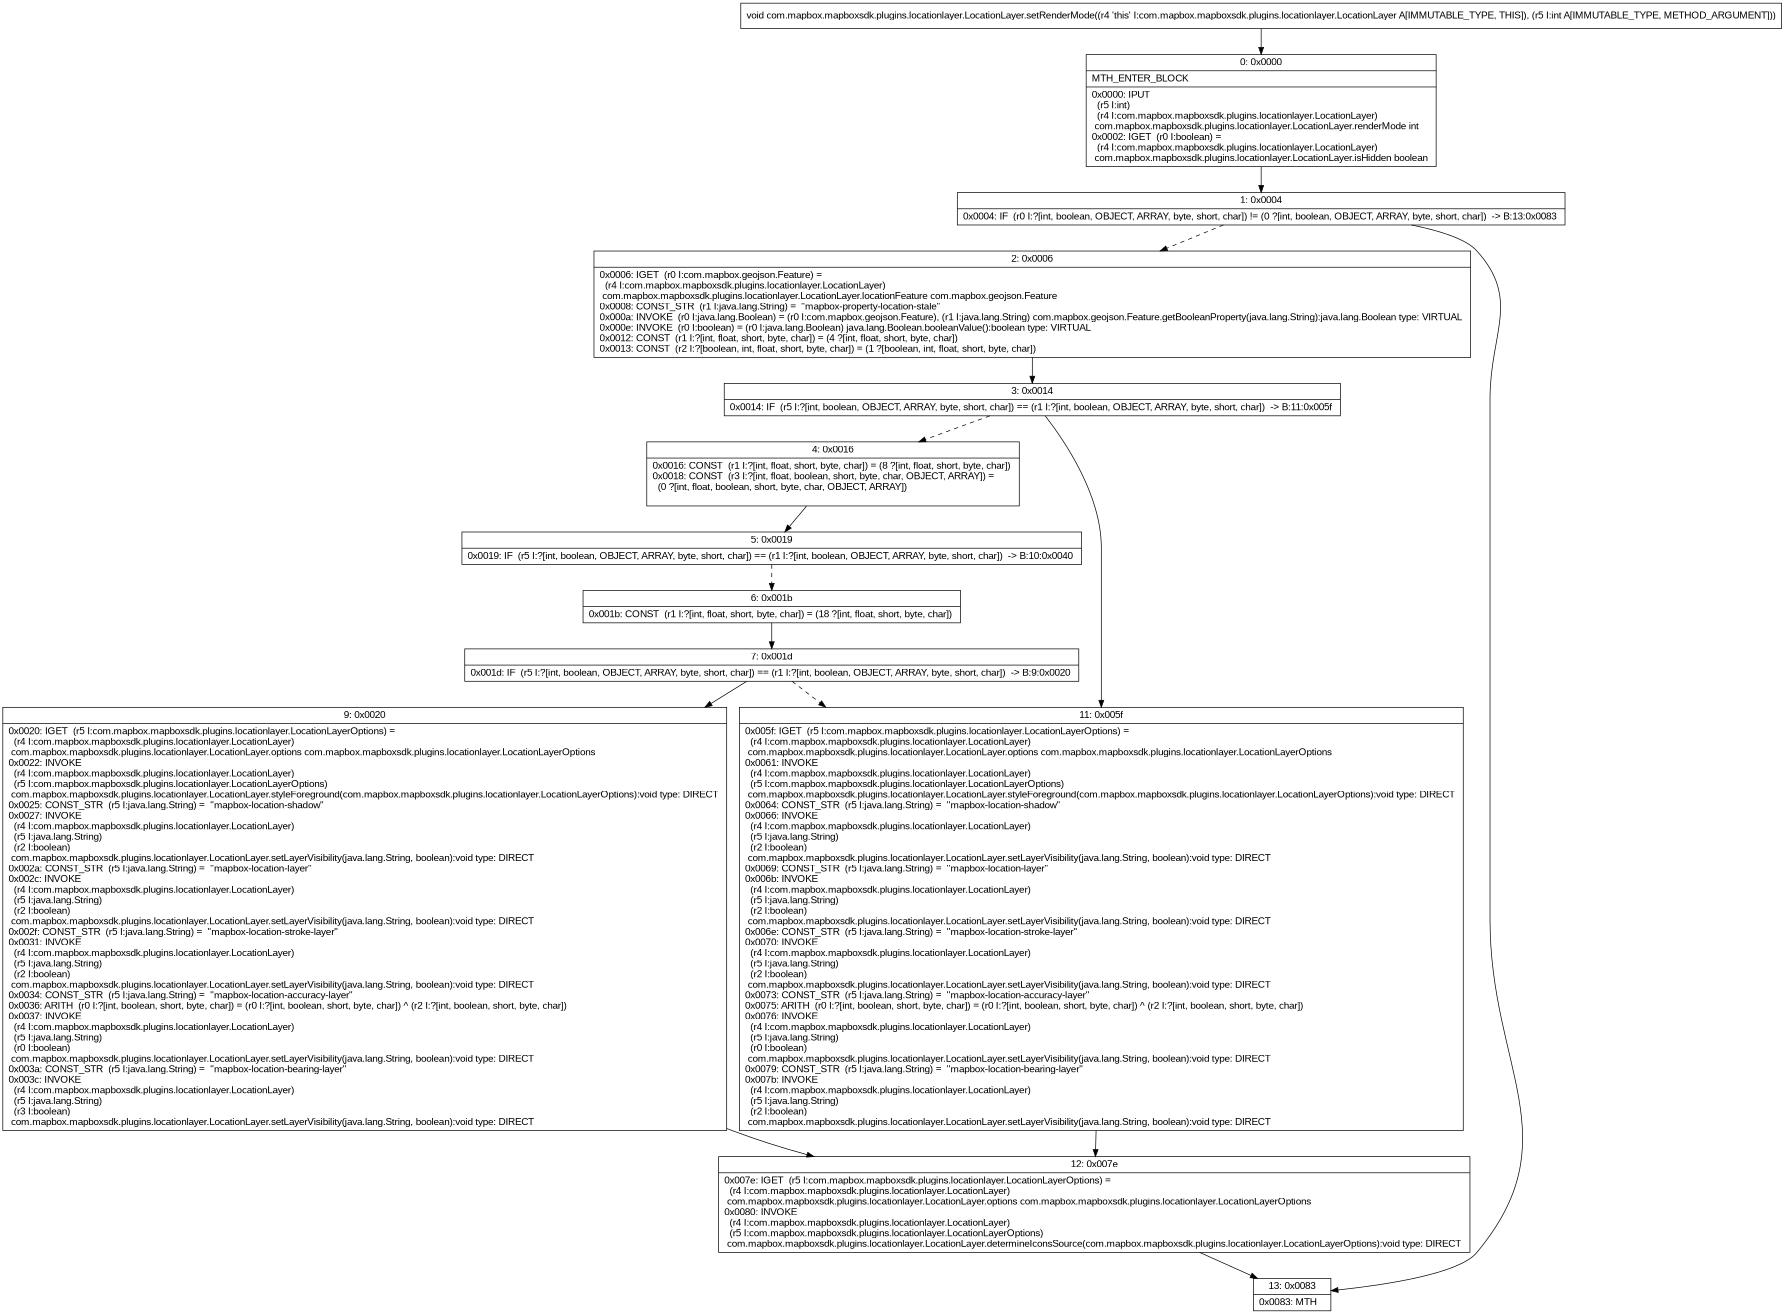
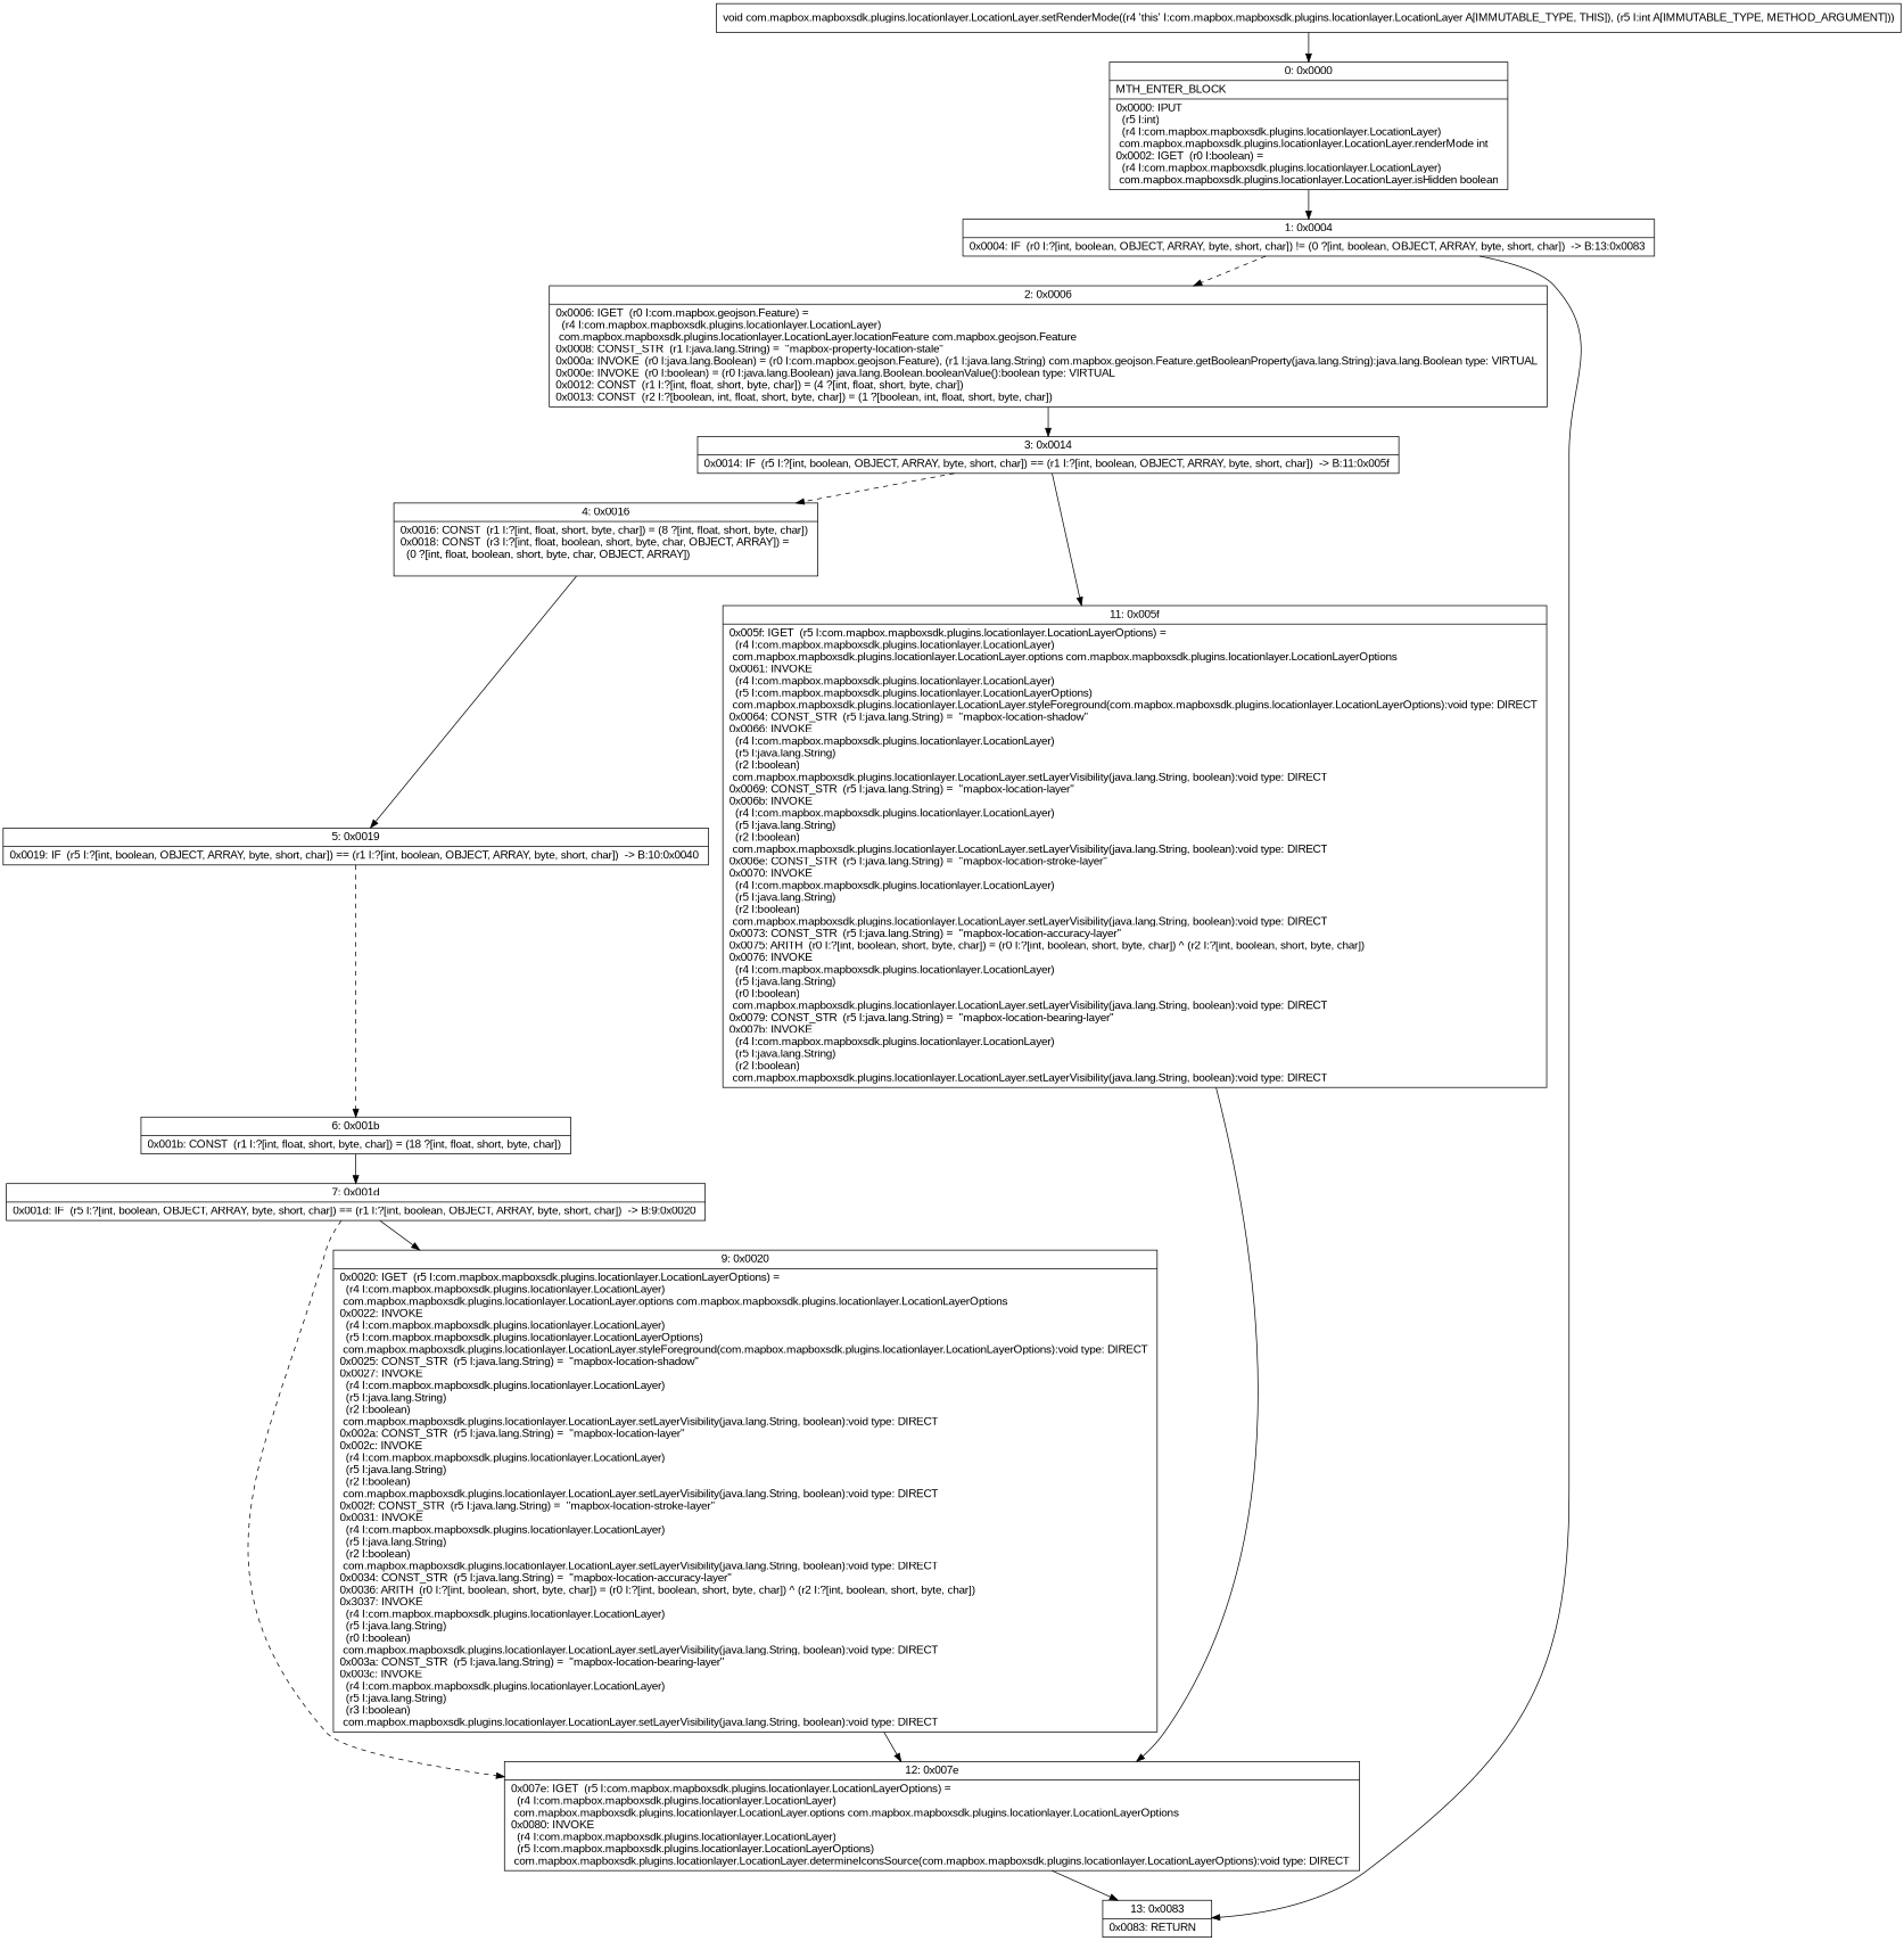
  digraph {
    fontname="Liberation Sans"
    node [fontname="Liberation Sans" shape=record]
    edge [fontname="Liberation Sans"]
    n1 [label="{0\:\ 0x0000|MTH_ENTER_BLOCK\l|0x0000: IPUT  \l  (r5 I:int)\l  (r4 I:com.mapbox.mapboxsdk.plugins.locationlayer.LocationLayer)\l com.mapbox.mapboxsdk.plugins.locationlayer.LocationLayer.renderMode int \l0x0002: IGET  (r0 I:boolean) = \l  (r4 I:com.mapbox.mapboxsdk.plugins.locationlayer.LocationLayer)\l com.mapbox.mapboxsdk.plugins.locationlayer.LocationLayer.isHidden boolean \l}"]
    n2 [label="{1\:\ 0x0004|0x0004: IF  (r0 I:?[int, boolean, OBJECT, ARRAY, byte, short, char]) != (0 ?[int, boolean, OBJECT, ARRAY, byte, short, char])  \-\> B:13:0x0083 \l}"]
    n3 [label="{2\:\ 0x0006|0x0006: IGET  (r0 I:com.mapbox.geojson.Feature) = \l  (r4 I:com.mapbox.mapboxsdk.plugins.locationlayer.LocationLayer)\l com.mapbox.mapboxsdk.plugins.locationlayer.LocationLayer.locationFeature com.mapbox.geojson.Feature \l0x0008: CONST_STR  (r1 I:java.lang.String) =  \"mapbox\-property\-location\-stale\" \l0x000a: INVOKE  (r0 I:java.lang.Boolean) = (r0 I:com.mapbox.geojson.Feature), (r1 I:java.lang.String) com.mapbox.geojson.Feature.getBooleanProperty(java.lang.String):java.lang.Boolean type: VIRTUAL \l0x000e: INVOKE  (r0 I:boolean) = (r0 I:java.lang.Boolean) java.lang.Boolean.booleanValue():boolean type: VIRTUAL \l0x0012: CONST  (r1 I:?[int, float, short, byte, char]) = (4 ?[int, float, short, byte, char]) \l0x0013: CONST  (r2 I:?[boolean, int, float, short, byte, char]) = (1 ?[boolean, int, float, short, byte, char]) \l}"]
-   n4 [label="{13\:\ 0x0083|0x0083: MTH   \l}"]
+   n4 [label="{13\:\ 0x0083|0x0083: RETURN   \l}"]
    n5 [label="{3\:\ 0x0014|0x0014: IF  (r5 I:?[int, boolean, OBJECT, ARRAY, byte, short, char]) == (r1 I:?[int, boolean, OBJECT, ARRAY, byte, short, char])  \-\> B:11:0x005f \l}"]
    n6 [label="{4\:\ 0x0016|0x0016: CONST  (r1 I:?[int, float, short, byte, char]) = (8 ?[int, float, short, byte, char]) \l0x0018: CONST  (r3 I:?[int, float, boolean, short, byte, char, OBJECT, ARRAY]) = \l  (0 ?[int, float, boolean, short, byte, char, OBJECT, ARRAY])\l \l}"]
    n7 [label="{11\:\ 0x005f|0x005f: IGET  (r5 I:com.mapbox.mapboxsdk.plugins.locationlayer.LocationLayerOptions) = \l  (r4 I:com.mapbox.mapboxsdk.plugins.locationlayer.LocationLayer)\l com.mapbox.mapboxsdk.plugins.locationlayer.LocationLayer.options com.mapbox.mapboxsdk.plugins.locationlayer.LocationLayerOptions \l0x0061: INVOKE  \l  (r4 I:com.mapbox.mapboxsdk.plugins.locationlayer.LocationLayer)\l  (r5 I:com.mapbox.mapboxsdk.plugins.locationlayer.LocationLayerOptions)\l com.mapbox.mapboxsdk.plugins.locationlayer.LocationLayer.styleForeground(com.mapbox.mapboxsdk.plugins.locationlayer.LocationLayerOptions):void type: DIRECT \l0x0064: CONST_STR  (r5 I:java.lang.String) =  \"mapbox\-location\-shadow\" \l0x0066: INVOKE  \l  (r4 I:com.mapbox.mapboxsdk.plugins.locationlayer.LocationLayer)\l  (r5 I:java.lang.String)\l  (r2 I:boolean)\l com.mapbox.mapboxsdk.plugins.locationlayer.LocationLayer.setLayerVisibility(java.lang.String, boolean):void type: DIRECT \l0x0069: CONST_STR  (r5 I:java.lang.String) =  \"mapbox\-location\-layer\" \l0x006b: INVOKE  \l  (r4 I:com.mapbox.mapboxsdk.plugins.locationlayer.LocationLayer)\l  (r5 I:java.lang.String)\l  (r2 I:boolean)\l com.mapbox.mapboxsdk.plugins.locationlayer.LocationLayer.setLayerVisibility(java.lang.String, boolean):void type: DIRECT \l0x006e: CONST_STR  (r5 I:java.lang.String) =  \"mapbox\-location\-stroke\-layer\" \l0x0070: INVOKE  \l  (r4 I:com.mapbox.mapboxsdk.plugins.locationlayer.LocationLayer)\l  (r5 I:java.lang.String)\l  (r2 I:boolean)\l com.mapbox.mapboxsdk.plugins.locationlayer.LocationLayer.setLayerVisibility(java.lang.String, boolean):void type: DIRECT \l0x0073: CONST_STR  (r5 I:java.lang.String) =  \"mapbox\-location\-accuracy\-layer\" \l0x0075: ARITH  (r0 I:?[int, boolean, short, byte, char]) = (r0 I:?[int, boolean, short, byte, char]) ^ (r2 I:?[int, boolean, short, byte, char]) \l0x0076: INVOKE  \l  (r4 I:com.mapbox.mapboxsdk.plugins.locationlayer.LocationLayer)\l  (r5 I:java.lang.String)\l  (r0 I:boolean)\l com.mapbox.mapboxsdk.plugins.locationlayer.LocationLayer.setLayerVisibility(java.lang.String, boolean):void type: DIRECT \l0x0079: CONST_STR  (r5 I:java.lang.String) =  \"mapbox\-location\-bearing\-layer\" \l0x007b: INVOKE  \l  (r4 I:com.mapbox.mapboxsdk.plugins.locationlayer.LocationLayer)\l  (r5 I:java.lang.String)\l  (r2 I:boolean)\l com.mapbox.mapboxsdk.plugins.locationlayer.LocationLayer.setLayerVisibility(java.lang.String, boolean):void type: DIRECT \l}"]
    n8 [label="{5\:\ 0x0019|0x0019: IF  (r5 I:?[int, boolean, OBJECT, ARRAY, byte, short, char]) == (r1 I:?[int, boolean, OBJECT, ARRAY, byte, short, char])  \-\> B:10:0x0040 \l}"]
    n9 [label="{12\:\ 0x007e|0x007e: IGET  (r5 I:com.mapbox.mapboxsdk.plugins.locationlayer.LocationLayerOptions) = \l  (r4 I:com.mapbox.mapboxsdk.plugins.locationlayer.LocationLayer)\l com.mapbox.mapboxsdk.plugins.locationlayer.LocationLayer.options com.mapbox.mapboxsdk.plugins.locationlayer.LocationLayerOptions \l0x0080: INVOKE  \l  (r4 I:com.mapbox.mapboxsdk.plugins.locationlayer.LocationLayer)\l  (r5 I:com.mapbox.mapboxsdk.plugins.locationlayer.LocationLayerOptions)\l com.mapbox.mapboxsdk.plugins.locationlayer.LocationLayer.determineIconsSource(com.mapbox.mapboxsdk.plugins.locationlayer.LocationLayerOptions):void type: DIRECT \l}"]
    n10 [label="{6\:\ 0x001b|0x001b: CONST  (r1 I:?[int, float, short, byte, char]) = (18 ?[int, float, short, byte, char]) \l}"]
    n11 [label="{7\:\ 0x001d|0x001d: IF  (r5 I:?[int, boolean, OBJECT, ARRAY, byte, short, char]) == (r1 I:?[int, boolean, OBJECT, ARRAY, byte, short, char])  \-\> B:9:0x0020 \l}"]
-   n12 [label="{9\:\ 0x0020|0x0020: IGET  (r5 I:com.mapbox.mapboxsdk.plugins.locationlayer.LocationLayerOptions) = \l  (r4 I:com.mapbox.mapboxsdk.plugins.locationlayer.LocationLayer)\l com.mapbox.mapboxsdk.plugins.locationlayer.LocationLayer.options com.mapbox.mapboxsdk.plugins.locationlayer.LocationLayerOptions \l0x0022: INVOKE  \l  (r4 I:com.mapbox.mapboxsdk.plugins.locationlayer.LocationLayer)\l  (r5 I:com.mapbox.mapboxsdk.plugins.locationlayer.LocationLayerOptions)\l com.mapbox.mapboxsdk.plugins.locationlayer.LocationLayer.styleForeground(com.mapbox.mapboxsdk.plugins.locationlayer.LocationLayerOptions):void type: DIRECT \l0x0025: CONST_STR  (r5 I:java.lang.String) =  \"mapbox\-location\-shadow\" \l0x0027: INVOKE  \l  (r4 I:com.mapbox.mapboxsdk.plugins.locationlayer.LocationLayer)\l  (r5 I:java.lang.String)\l  (r2 I:boolean)\l com.mapbox.mapboxsdk.plugins.locationlayer.LocationLayer.setLayerVisibility(java.lang.String, boolean):void type: DIRECT \l0x002a: CONST_STR  (r5 I:java.lang.String) =  \"mapbox\-location\-layer\" \l0x002c: INVOKE  \l  (r4 I:com.mapbox.mapboxsdk.plugins.locationlayer.LocationLayer)\l  (r5 I:java.lang.String)\l  (r2 I:boolean)\l com.mapbox.mapboxsdk.plugins.locationlayer.LocationLayer.setLayerVisibility(java.lang.String, boolean):void type: DIRECT \l0x002f: CONST_STR  (r5 I:java.lang.String) =  \"mapbox\-location\-stroke\-layer\" \l0x0031: INVOKE  \l  (r4 I:com.mapbox.mapboxsdk.plugins.locationlayer.LocationLayer)\l  (r5 I:java.lang.String)\l  (r2 I:boolean)\l com.mapbox.mapboxsdk.plugins.locationlayer.LocationLayer.setLayerVisibility(java.lang.String, boolean):void type: DIRECT \l0x0034: CONST_STR  (r5 I:java.lang.String) =  \"mapbox\-location\-accuracy\-layer\" \l0x0036: ARITH  (r0 I:?[int, boolean, short, byte, char]) = (r0 I:?[int, boolean, short, byte, char]) ^ (r2 I:?[int, boolean, short, byte, char]) \l0x0037: INVOKE  \l  (r4 I:com.mapbox.mapboxsdk.plugins.locationlayer.LocationLayer)\l  (r5 I:java.lang.String)\l  (r0 I:boolean)\l com.mapbox.mapboxsdk.plugins.locationlayer.LocationLayer.setLayerVisibility(java.lang.String, boolean):void type: DIRECT \l0x003a: CONST_STR  (r5 I:java.lang.String) =  \"mapbox\-location\-bearing\-layer\" \l0x003c: INVOKE  \l  (r4 I:com.mapbox.mapboxsdk.plugins.locationlayer.LocationLayer)\l  (r5 I:java.lang.String)\l  (r3 I:boolean)\l com.mapbox.mapboxsdk.plugins.locationlayer.LocationLayer.setLayerVisibility(java.lang.String, boolean):void type: DIRECT \l}"]
+   n12 [label="{9\:\ 0x0020|0x0020: IGET  (r5 I:com.mapbox.mapboxsdk.plugins.locationlayer.LocationLayerOptions) = \l  (r4 I:com.mapbox.mapboxsdk.plugins.locationlayer.LocationLayer)\l com.mapbox.mapboxsdk.plugins.locationlayer.LocationLayer.options com.mapbox.mapboxsdk.plugins.locationlayer.LocationLayerOptions \l0x0022: INVOKE  \l  (r4 I:com.mapbox.mapboxsdk.plugins.locationlayer.LocationLayer)\l  (r5 I:com.mapbox.mapboxsdk.plugins.locationlayer.LocationLayerOptions)\l com.mapbox.mapboxsdk.plugins.locationlayer.LocationLayer.styleForeground(com.mapbox.mapboxsdk.plugins.locationlayer.LocationLayerOptions):void type: DIRECT \l0x0025: CONST_STR  (r5 I:java.lang.String) =  \"mapbox\-location\-shadow\" \l0x0027: INVOKE  \l  (r4 I:com.mapbox.mapboxsdk.plugins.locationlayer.LocationLayer)\l  (r5 I:java.lang.String)\l  (r2 I:boolean)\l com.mapbox.mapboxsdk.plugins.locationlayer.LocationLayer.setLayerVisibility(java.lang.String, boolean):void type: DIRECT \l0x002a: CONST_STR  (r5 I:java.lang.String) =  \"mapbox\-location\-layer\" \l0x002c: INVOKE  \l  (r4 I:com.mapbox.mapboxsdk.plugins.locationlayer.LocationLayer)\l  (r5 I:java.lang.String)\l  (r2 I:boolean)\l com.mapbox.mapboxsdk.plugins.locationlayer.LocationLayer.setLayerVisibility(java.lang.String, boolean):void type: DIRECT \l0x002f: CONST_STR  (r5 I:java.lang.String) =  \"mapbox\-location\-stroke\-layer\" \l0x0031: INVOKE  \l  (r4 I:com.mapbox.mapboxsdk.plugins.locationlayer.LocationLayer)\l  (r5 I:java.lang.String)\l  (r2 I:boolean)\l com.mapbox.mapboxsdk.plugins.locationlayer.LocationLayer.setLayerVisibility(java.lang.String, boolean):void type: DIRECT \l0x0034: CONST_STR  (r5 I:java.lang.String) =  \"mapbox\-location\-accuracy\-layer\" \l0x0036: ARITH  (r0 I:?[int, boolean, short, byte, char]) = (r0 I:?[int, boolean, short, byte, char]) ^ (r2 I:?[int, boolean, short, byte, char]) \l0x3037: INVOKE  \l  (r4 I:com.mapbox.mapboxsdk.plugins.locationlayer.LocationLayer)\l  (r5 I:java.lang.String)\l  (r0 I:boolean)\l com.mapbox.mapboxsdk.plugins.locationlayer.LocationLayer.setLayerVisibility(java.lang.String, boolean):void type: DIRECT \l0x003a: CONST_STR  (r5 I:java.lang.String) =  \"mapbox\-location\-bearing\-layer\" \l0x003c: INVOKE  \l  (r4 I:com.mapbox.mapboxsdk.plugins.locationlayer.LocationLayer)\l  (r5 I:java.lang.String)\l  (r3 I:boolean)\l com.mapbox.mapboxsdk.plugins.locationlayer.LocationLayer.setLayerVisibility(java.lang.String, boolean):void type: DIRECT \l}"]
    n13 [label="{void com.mapbox.mapboxsdk.plugins.locationlayer.LocationLayer.setRenderMode((r4 'this' I:com.mapbox.mapboxsdk.plugins.locationlayer.LocationLayer A[IMMUTABLE_TYPE, THIS]), (r5 I:int A[IMMUTABLE_TYPE, METHOD_ARGUMENT])) }"]
    n1 -> n2
    n2 -> n3 [style=dashed]
    n2 -> n4
    n3 -> n5
    n5 -> n6 [style=dashed]
    n5 -> n7
    n6 -> n8
    n7 -> n9
    n8 -> n10 [style=dashed]
    n9 -> n4
    n10 -> n11
-   n11 -> n7 [style=dashed]
+   n11 -> n9 [style=dashed]
    n11 -> n12
    n12 -> n9
    n13 -> n1
  }
